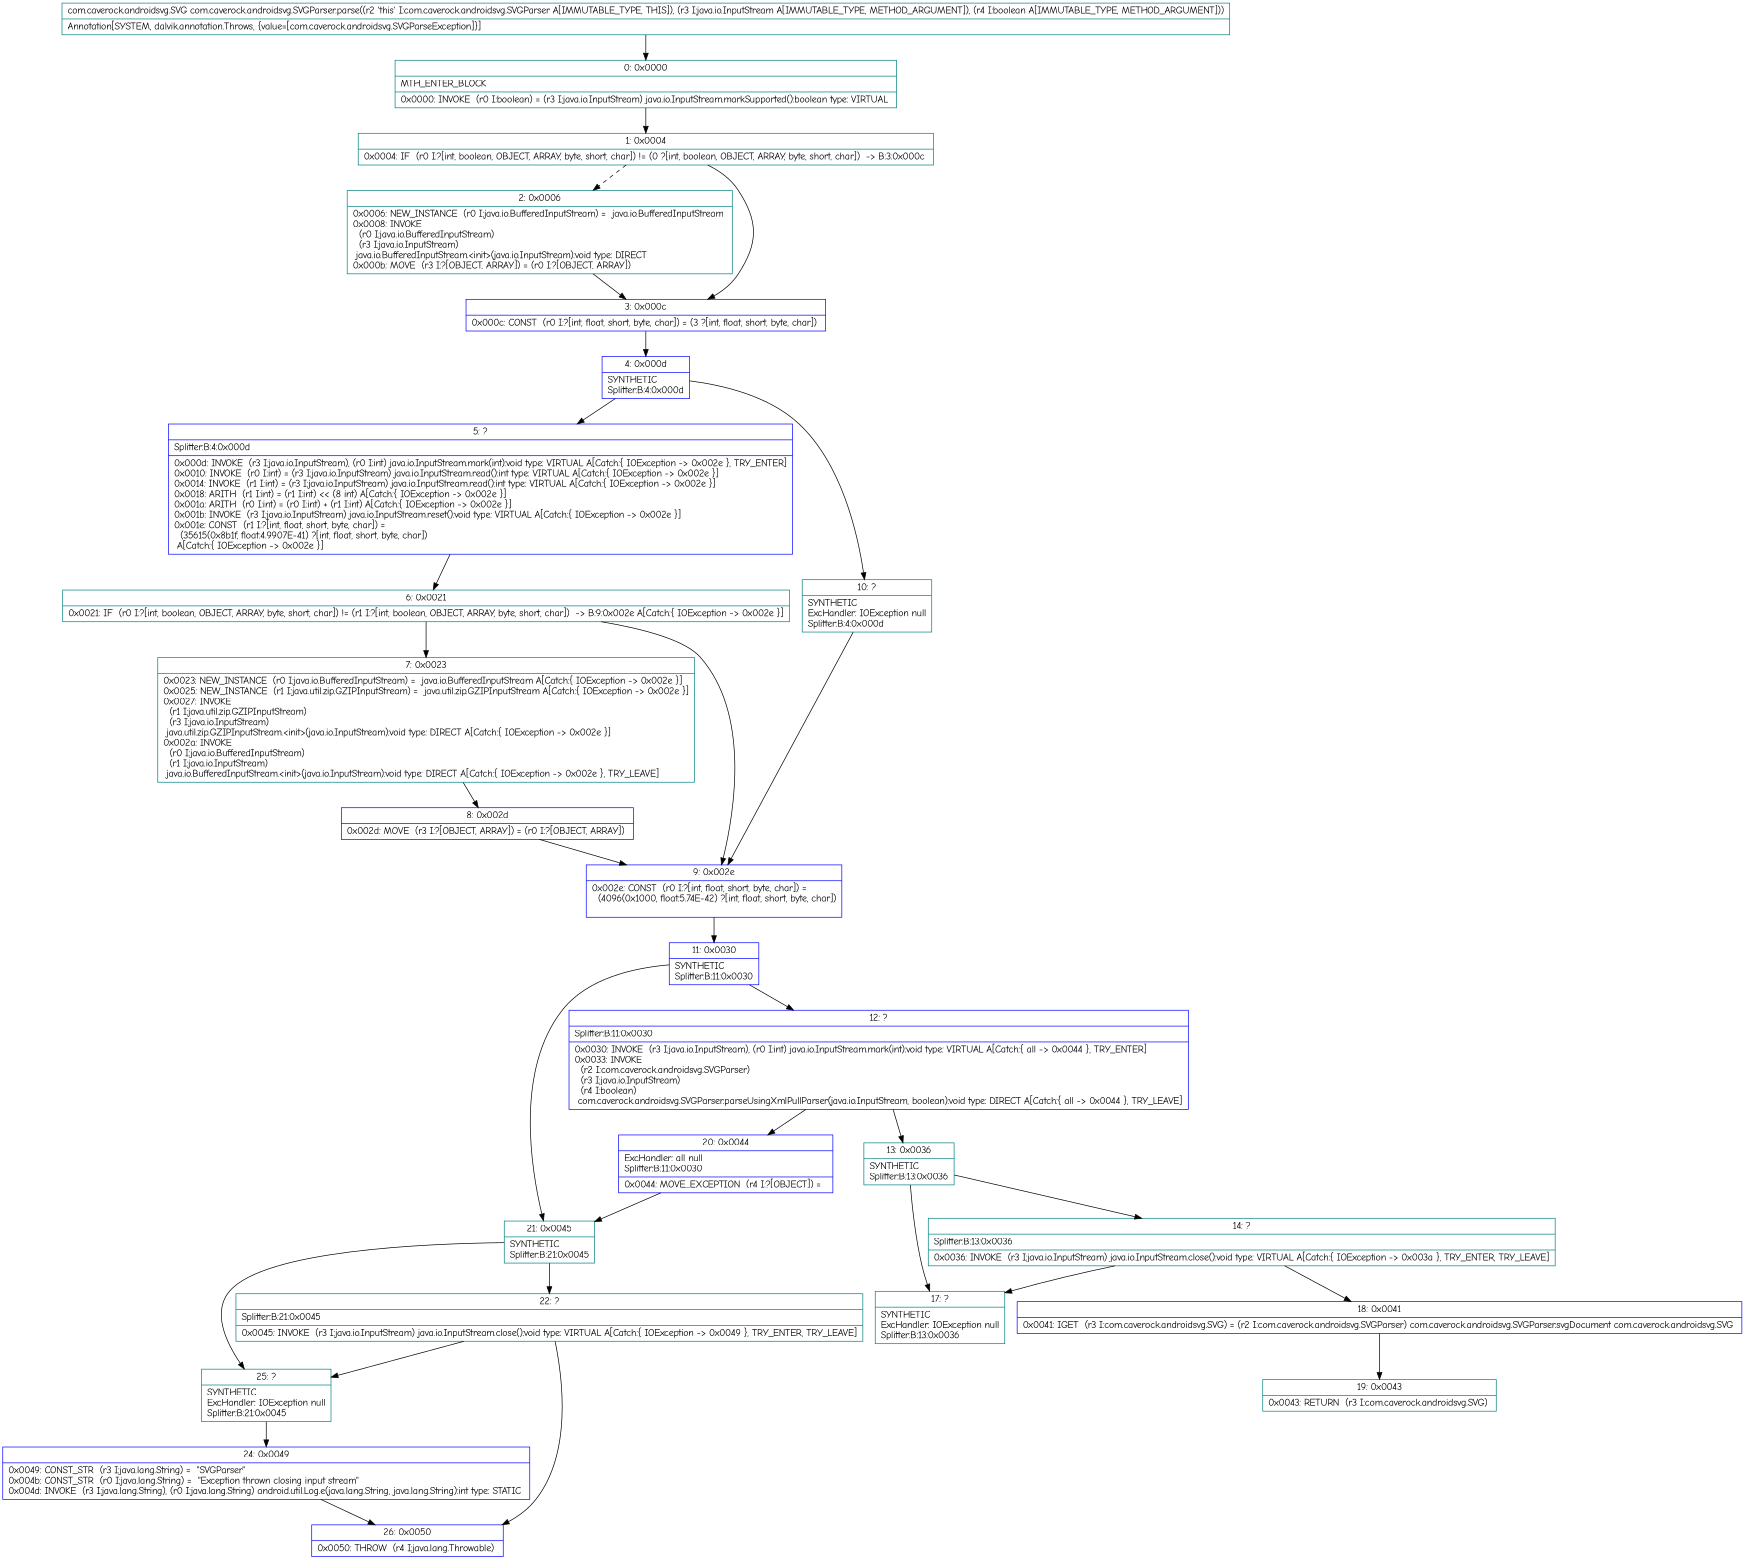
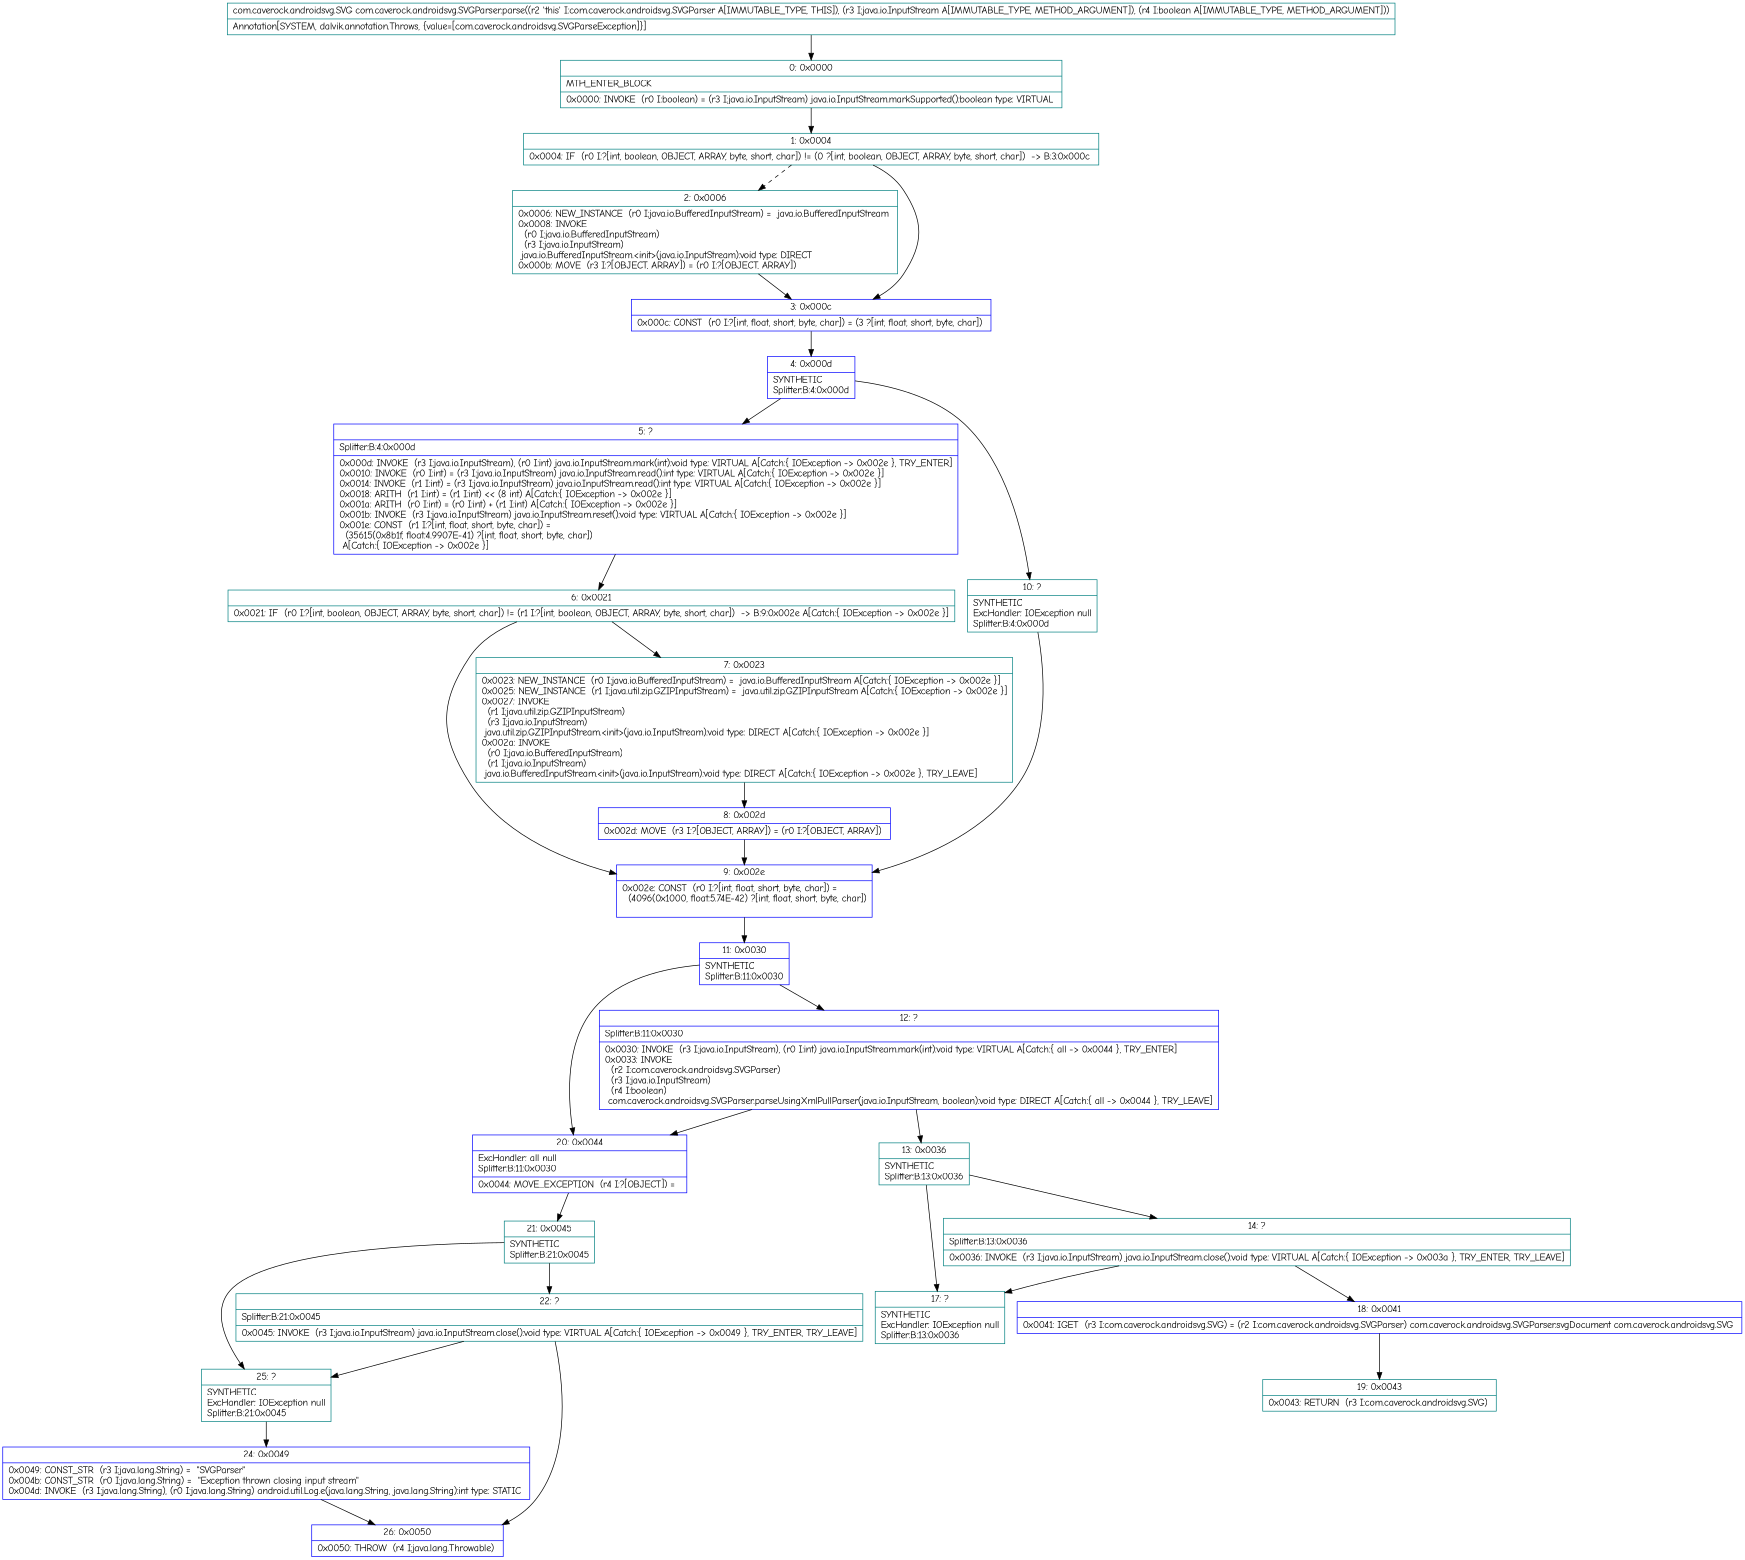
  digraph {
    fontname="Comic Neue"
    node [color=teal fontname="Comic Neue" shape=record]
    edge [fontname="Comic Neue"]
    n1 [label="{0\:\ 0x0000|MTH_ENTER_BLOCK\l|0x0000: INVOKE  (r0 I:boolean) = (r3 I:java.io.InputStream) java.io.InputStream.markSupported():boolean type: VIRTUAL \l}"]
    n2 [label="{1\:\ 0x0004|0x0004: IF  (r0 I:?[int, boolean, OBJECT, ARRAY, byte, short, char]) != (0 ?[int, boolean, OBJECT, ARRAY, byte, short, char])  \-\> B:3:0x000c \l}"]
    n3 [label="{2\:\ 0x0006|0x0006: NEW_INSTANCE  (r0 I:java.io.BufferedInputStream) =  java.io.BufferedInputStream \l0x0008: INVOKE  \l  (r0 I:java.io.BufferedInputStream)\l  (r3 I:java.io.InputStream)\l java.io.BufferedInputStream.\<init\>(java.io.InputStream):void type: DIRECT \l0x000b: MOVE  (r3 I:?[OBJECT, ARRAY]) = (r0 I:?[OBJECT, ARRAY]) \l}"]
    n4 [color=blue label="{3\:\ 0x000c|0x000c: CONST  (r0 I:?[int, float, short, byte, char]) = (3 ?[int, float, short, byte, char]) \l}"]
    n5 [color=blue label="{4\:\ 0x000d|SYNTHETIC\lSplitter:B:4:0x000d\l}"]
    n6 [color=blue label="{5\:\ ?|Splitter:B:4:0x000d\l|0x000d: INVOKE  (r3 I:java.io.InputStream), (r0 I:int) java.io.InputStream.mark(int):void type: VIRTUAL A[Catch:\{ IOException \-\> 0x002e \}, TRY_ENTER]\l0x0010: INVOKE  (r0 I:int) = (r3 I:java.io.InputStream) java.io.InputStream.read():int type: VIRTUAL A[Catch:\{ IOException \-\> 0x002e \}]\l0x0014: INVOKE  (r1 I:int) = (r3 I:java.io.InputStream) java.io.InputStream.read():int type: VIRTUAL A[Catch:\{ IOException \-\> 0x002e \}]\l0x0018: ARITH  (r1 I:int) = (r1 I:int) \<\< (8 int) A[Catch:\{ IOException \-\> 0x002e \}]\l0x001a: ARITH  (r0 I:int) = (r0 I:int) + (r1 I:int) A[Catch:\{ IOException \-\> 0x002e \}]\l0x001b: INVOKE  (r3 I:java.io.InputStream) java.io.InputStream.reset():void type: VIRTUAL A[Catch:\{ IOException \-\> 0x002e \}]\l0x001e: CONST  (r1 I:?[int, float, short, byte, char]) = \l  (35615(0x8b1f, float:4.9907E\-41) ?[int, float, short, byte, char])\l A[Catch:\{ IOException \-\> 0x002e \}]\l}"]
    n7 [label="{10\:\ ?|SYNTHETIC\lExcHandler: IOException null\lSplitter:B:4:0x000d\l}"]
    n8 [label="{6\:\ 0x0021|0x0021: IF  (r0 I:?[int, boolean, OBJECT, ARRAY, byte, short, char]) != (r1 I:?[int, boolean, OBJECT, ARRAY, byte, short, char])  \-\> B:9:0x002e A[Catch:\{ IOException \-\> 0x002e \}]\l}"]
    n9 [color=blue label="{9\:\ 0x002e|0x002e: CONST  (r0 I:?[int, float, short, byte, char]) = \l  (4096(0x1000, float:5.74E\-42) ?[int, float, short, byte, char])\l \l}"]
    n10 [label="{7\:\ 0x0023|0x0023: NEW_INSTANCE  (r0 I:java.io.BufferedInputStream) =  java.io.BufferedInputStream A[Catch:\{ IOException \-\> 0x002e \}]\l0x0025: NEW_INSTANCE  (r1 I:java.util.zip.GZIPInputStream) =  java.util.zip.GZIPInputStream A[Catch:\{ IOException \-\> 0x002e \}]\l0x0027: INVOKE  \l  (r1 I:java.util.zip.GZIPInputStream)\l  (r3 I:java.io.InputStream)\l java.util.zip.GZIPInputStream.\<init\>(java.io.InputStream):void type: DIRECT A[Catch:\{ IOException \-\> 0x002e \}]\l0x002a: INVOKE  \l  (r0 I:java.io.BufferedInputStream)\l  (r1 I:java.io.InputStream)\l java.io.BufferedInputStream.\<init\>(java.io.InputStream):void type: DIRECT A[Catch:\{ IOException \-\> 0x002e \}, TRY_LEAVE]\l}"]
    n11 [color=blue label="{8\:\ 0x002d|0x002d: MOVE  (r3 I:?[OBJECT, ARRAY]) = (r0 I:?[OBJECT, ARRAY]) \l}"]
    n12 [color=blue label="{11\:\ 0x0030|SYNTHETIC\lSplitter:B:11:0x0030\l}"]
    n13 [color=blue label="{12\:\ ?|Splitter:B:11:0x0030\l|0x0030: INVOKE  (r3 I:java.io.InputStream), (r0 I:int) java.io.InputStream.mark(int):void type: VIRTUAL A[Catch:\{ all \-\> 0x0044 \}, TRY_ENTER]\l0x0033: INVOKE  \l  (r2 I:com.caverock.androidsvg.SVGParser)\l  (r3 I:java.io.InputStream)\l  (r4 I:boolean)\l com.caverock.androidsvg.SVGParser.parseUsingXmlPullParser(java.io.InputStream, boolean):void type: DIRECT A[Catch:\{ all \-\> 0x0044 \}, TRY_LEAVE]\l}"]
    n14 [color=blue label="{20\:\ 0x0044|ExcHandler: all null\lSplitter:B:11:0x0030\l|0x0044: MOVE_EXCEPTION  (r4 I:?[OBJECT]) =  \l}"]
    n15 [label="{13\:\ 0x0036|SYNTHETIC\lSplitter:B:13:0x0036\l}"]
    n16 [label="{21\:\ 0x0045|SYNTHETIC\lSplitter:B:21:0x0045\l}"]
    n17 [label="{14\:\ ?|Splitter:B:13:0x0036\l|0x0036: INVOKE  (r3 I:java.io.InputStream) java.io.InputStream.close():void type: VIRTUAL A[Catch:\{ IOException \-\> 0x003a \}, TRY_ENTER, TRY_LEAVE]\l}"]
    n18 [label="{17\:\ ?|SYNTHETIC\lExcHandler: IOException null\lSplitter:B:13:0x0036\l}"]
    n19 [color=blue label="{18\:\ 0x0041|0x0041: IGET  (r3 I:com.caverock.androidsvg.SVG) = (r2 I:com.caverock.androidsvg.SVGParser) com.caverock.androidsvg.SVGParser.svgDocument com.caverock.androidsvg.SVG \l}"]
    n20 [label="{19\:\ 0x0043|0x0043: RETURN  (r3 I:com.caverock.androidsvg.SVG) \l}"]
    n21 [label="{22\:\ ?|Splitter:B:21:0x0045\l|0x0045: INVOKE  (r3 I:java.io.InputStream) java.io.InputStream.close():void type: VIRTUAL A[Catch:\{ IOException \-\> 0x0049 \}, TRY_ENTER, TRY_LEAVE]\l}"]
    n22 [label="{25\:\ ?|SYNTHETIC\lExcHandler: IOException null\lSplitter:B:21:0x0045\l}"]
    n23 [color=blue label="{26\:\ 0x0050|0x0050: THROW  (r4 I:java.lang.Throwable) \l}"]
    n24 [color=blue label="{24\:\ 0x0049|0x0049: CONST_STR  (r3 I:java.lang.String) =  \"SVGParser\" \l0x004b: CONST_STR  (r0 I:java.lang.String) =  \"Exception thrown closing input stream\" \l0x004d: INVOKE  (r3 I:java.lang.String), (r0 I:java.lang.String) android.util.Log.e(java.lang.String, java.lang.String):int type: STATIC \l}"]
    n25 [label="{com.caverock.androidsvg.SVG com.caverock.androidsvg.SVGParser.parse((r2 'this' I:com.caverock.androidsvg.SVGParser A[IMMUTABLE_TYPE, THIS]), (r3 I:java.io.InputStream A[IMMUTABLE_TYPE, METHOD_ARGUMENT]), (r4 I:boolean A[IMMUTABLE_TYPE, METHOD_ARGUMENT]))  | Annotation[SYSTEM, dalvik.annotation.Throws, \{value=[com.caverock.androidsvg.SVGParseException]\}]\l}"]
    n1 -> n2
    n2 -> n3 [style=dashed]
    n2 -> n4
    n3 -> n4
    n4 -> n5
    n5 -> n6
    n5 -> n7
    n6 -> n8
    n7 -> n9
    n8 -> n9
    n8 -> n10 [style=solid]
    n9 -> n12
    n10 -> n11
    n11 -> n9
    n12 -> n13
-   n12 -> n16
+   n12 -> n14
    n13 -> n14
    n13 -> n15
    n14 -> n16
    n15 -> n17
    n15 -> n18
    n16 -> n21
    n16 -> n22
    n17 -> n18
    n17 -> n19
    n19 -> n20
    n21 -> n22
    n21 -> n23
    n22 -> n24
    n24 -> n23
    n25 -> n1
  }
